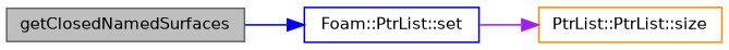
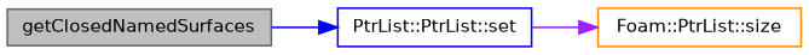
  digraph {
    rankdir=LR
    node [fontname=Helvetica fontsize=10 shape=record]
    edge [fontname=Helvetica fontsize=10 labelfontname=Helvetica labelfontsize=10 style=solid]
    n1 [color=gray40 fillcolor=grey75 fontcolor=black height=0.2 label=getClosedNamedSurfaces style=filled width=0.4]
-   n2 [color=blue height=0.2 label="Foam::PtrList::set" width=0.4]
-   n3 [color=darkorange height=0.2 label="PtrList::PtrList::size" width=0.4]
+   n2 [color=blue height=0.2 label="PtrList::PtrList::set" width=0.4]
+   n3 [color=darkorange height=0.2 label="Foam::PtrList::size" width=0.4]
    n1 -> n2 [color=blue]
    n2 -> n3 [color=purple]
  }
